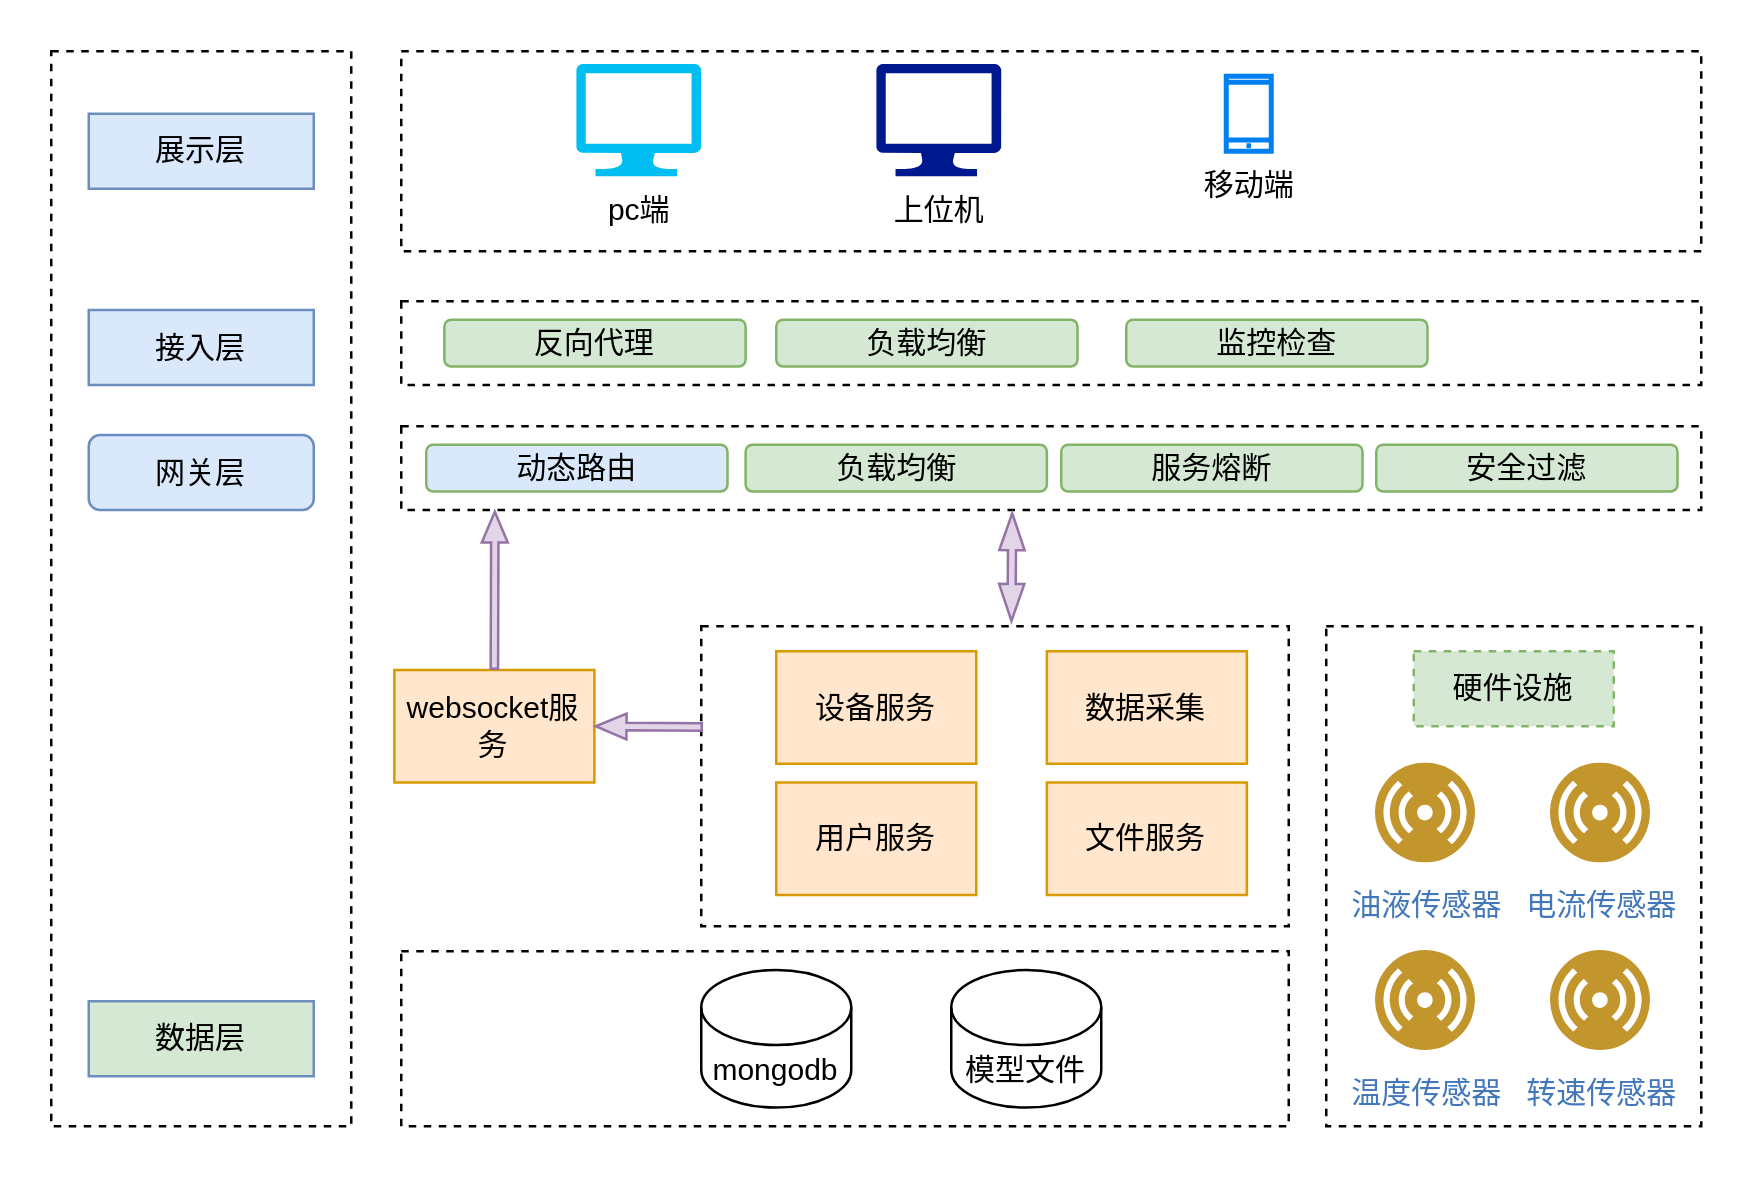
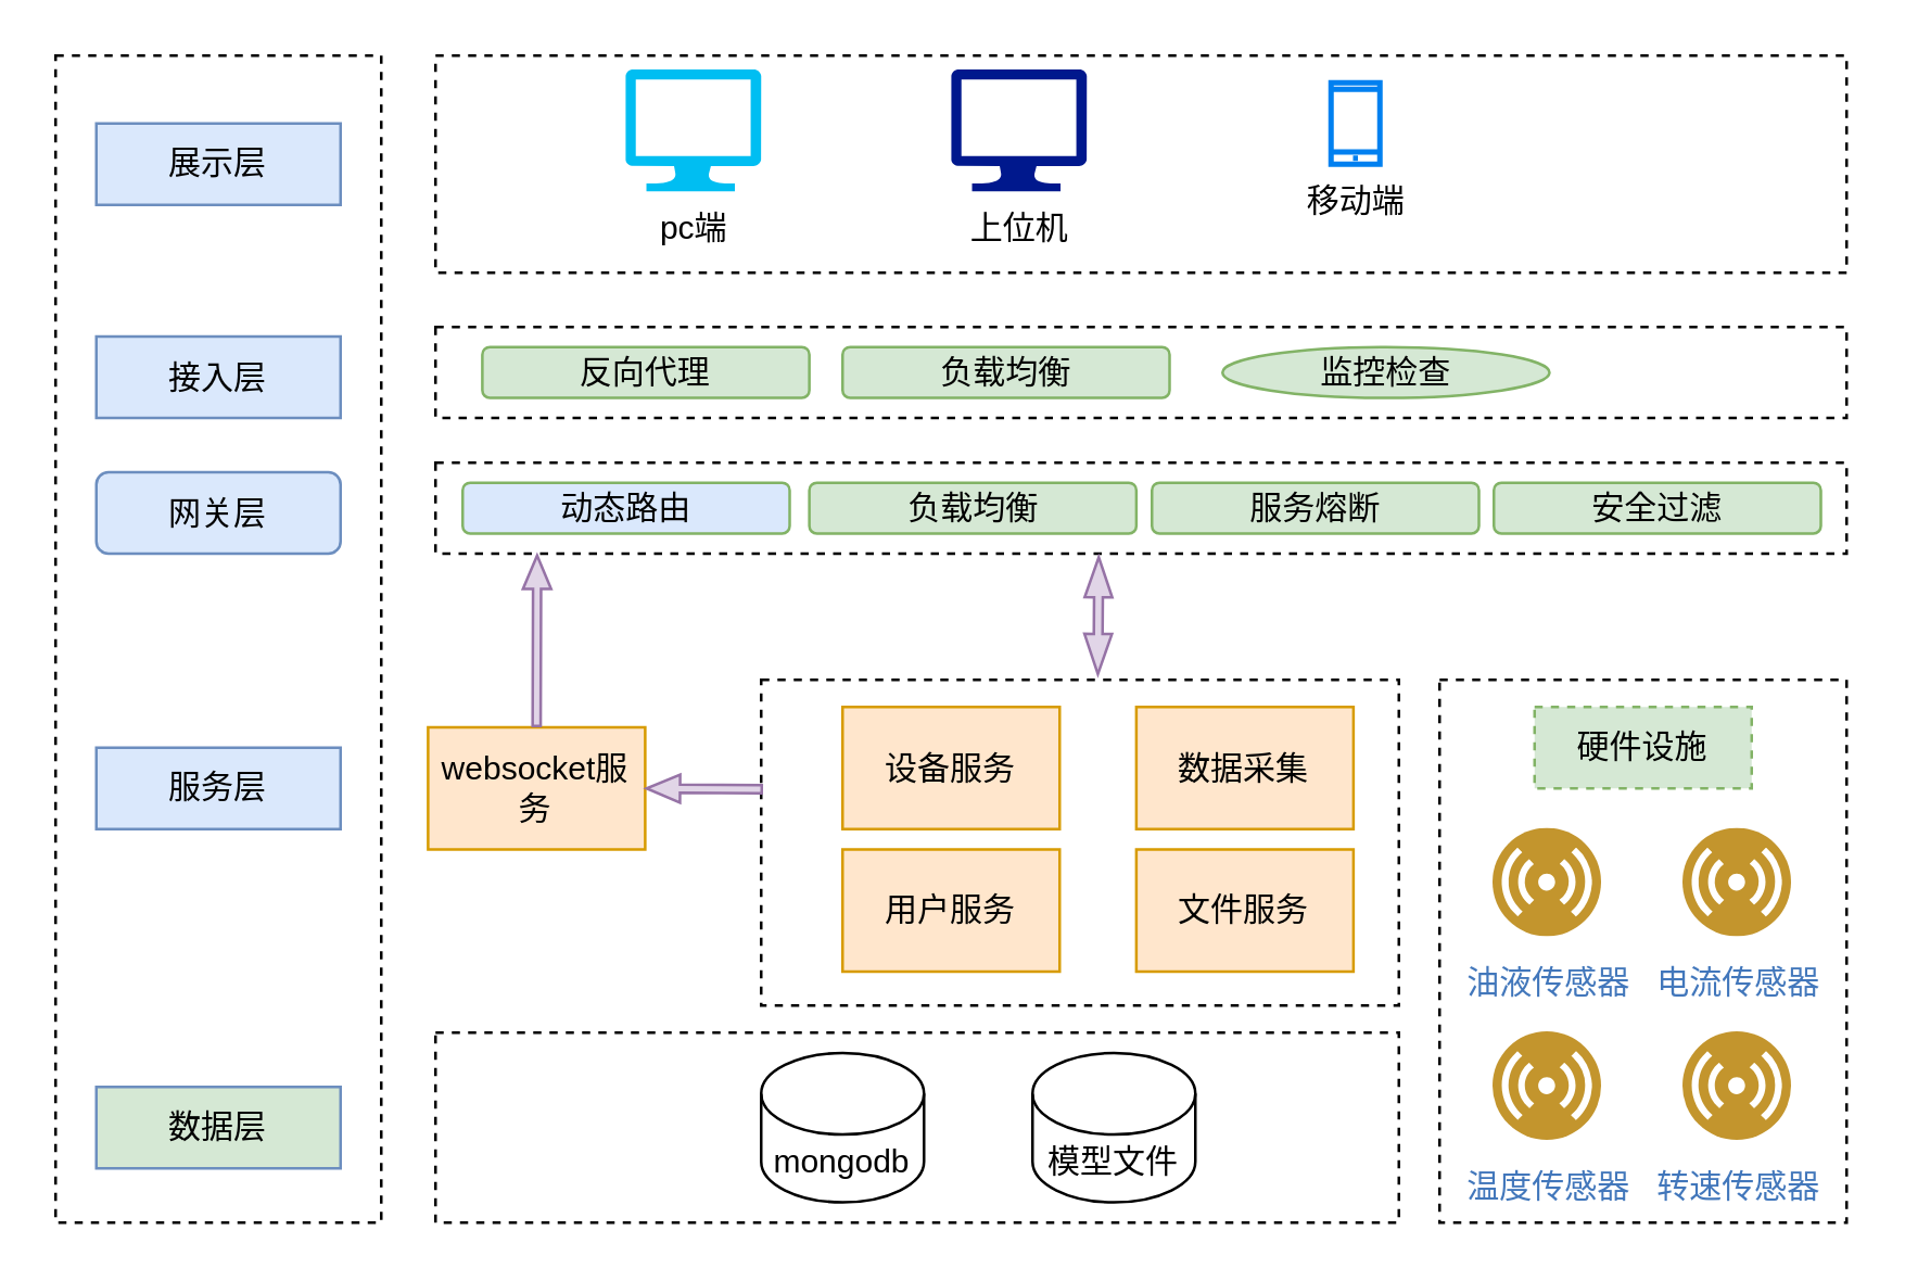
  <mxCell id="0" />
  <mxCell id="1" parent="0" />
  <mxCell id="2" value="" style="rounded=0;whiteSpace=wrap;html=1;dashed=1;" vertex="1" parent="1"><mxGeometry x="280" y="250" width="235" height="120" as="geometry" /></mxCell>
  <mxCell id="3" value="" style="rounded=0;whiteSpace=wrap;html=1;dashed=1;" vertex="1" parent="1"><mxGeometry x="160" y="20" width="520" height="80" as="geometry" /></mxCell>
  <mxCell id="4" value="" style="rounded=0;whiteSpace=wrap;html=1;dashed=1;" vertex="1" parent="1"><mxGeometry x="160" y="120" width="520" height="33.5" as="geometry" /></mxCell>
  <mxCell id="5" value="设备服务" style="rounded=0;whiteSpace=wrap;html=1;fillColor=#ffe6cc;strokeColor=#d79b00;" vertex="1" parent="1"><mxGeometry x="310" y="260" width="80" height="45" as="geometry" /></mxCell>
  <mxCell id="6" value="" style="rounded=0;whiteSpace=wrap;html=1;dashed=1;" vertex="1" parent="1"><mxGeometry x="20" y="20" width="120" height="430" as="geometry" /></mxCell>
  <mxCell id="7" value="展示层" style="rounded=0;whiteSpace=wrap;html=1;fillColor=#dae8fc;strokeColor=#6c8ebf;" vertex="1" parent="1"><mxGeometry x="35" y="45" width="90" height="30" as="geometry" /></mxCell>
  <mxCell id="8" value="接入层" style="rounded=0;whiteSpace=wrap;html=1;fillColor=#dae8fc;strokeColor=#6c8ebf;" vertex="1" parent="1"><mxGeometry x="35" y="123.5" width="90" height="30" as="geometry" /></mxCell>
  <mxCell id="9" value="网关层" style="whiteSpace=wrap;html=1;fillColor=#dae8fc;strokeColor=#6c8ebf;rounded=1;" vertex="1" parent="1"><mxGeometry x="35" y="173.5" width="90" height="30" as="geometry" /></mxCell>
  <mxCell id="10" value="pc端" style="verticalLabelPosition=bottom;html=1;verticalAlign=top;align=center;strokeColor=none;fillColor=#00BEF2;shape=mxgraph.azure.computer;pointerEvents=1;" vertex="1" parent="1"><mxGeometry x="230" y="25" width="50" height="45" as="geometry" /></mxCell>
  <mxCell id="11" value="上位机" style="sketch=0;aspect=fixed;pointerEvents=1;shadow=0;dashed=0;html=1;strokeColor=none;labelPosition=center;verticalLabelPosition=bottom;verticalAlign=top;align=center;fillColor=#00188D;shape=mxgraph.azure.computer" vertex="1" parent="1"><mxGeometry x="350" y="25" width="50" height="45" as="geometry" /></mxCell>
  <mxCell id="12" value="移动端" style="html=1;verticalLabelPosition=bottom;align=center;labelBackgroundColor=#ffffff;verticalAlign=top;strokeWidth=2;strokeColor=#0080F0;shadow=0;dashed=0;shape=mxgraph.ios7.icons.smartphone;" vertex="1" parent="1"><mxGeometry x="490" y="30" width="18" height="30" as="geometry" /></mxCell>
  <mxCell id="13" value="" style="rounded=0;whiteSpace=wrap;html=1;dashed=1;" vertex="1" parent="1"><mxGeometry x="530" y="250" width="150" height="200" as="geometry" /></mxCell>
  <mxCell id="14" value="" style="rounded=0;whiteSpace=wrap;html=1;dashed=1;" vertex="1" parent="1"><mxGeometry x="160" y="380" width="355" height="70" as="geometry" /></mxCell>
  <mxCell id="15" value="反向代理" style="rounded=1;whiteSpace=wrap;html=1;fillColor=#d5e8d4;strokeColor=#82b366;" vertex="1" parent="1"><mxGeometry x="177.25" y="127.37" width="120.5" height="18.75" as="geometry" /></mxCell>
+ <mxCell id="16" value="服务层" style="rounded=0;whiteSpace=wrap;html=1;fillColor=#dae8fc;strokeColor=#6c8ebf;" vertex="1" parent="1"><mxGeometry x="35" y="275" width="90" height="30" as="geometry" /></mxCell>
  <mxCell id="17" value="数据层" style="rounded=0;whiteSpace=wrap;html=1;fillColor=#d5e8d4;strokeColor=#6c8ebf;" vertex="1" parent="1"><mxGeometry x="35" y="400" width="90" height="30" as="geometry" /></mxCell>
  <mxCell id="18" value="负载均衡" style="rounded=1;whiteSpace=wrap;html=1;fillColor=#d5e8d4;strokeColor=#82b366;" vertex="1" parent="1"><mxGeometry x="310" y="127.37" width="120.5" height="18.75" as="geometry" /></mxCell>
- <mxCell id="19" value="监控检查" style="rounded=1;whiteSpace=wrap;html=1;fillColor=#d5e8d4;strokeColor=#82b366;" vertex="1" parent="1"><mxGeometry x="450" y="127.37" width="120.5" height="18.75" as="geometry" /></mxCell>
+ <mxCell id="19" value="监控检查" style="ellipse;whiteSpace=wrap;html=1;fillColor=#d5e8d4;strokeColor=#82b366;" vertex="1" parent="1"><mxGeometry x="450" y="127.37" width="120.5" height="18.75" as="geometry" /></mxCell>
  <mxCell id="20" value="" style="rounded=0;whiteSpace=wrap;html=1;dashed=1;" vertex="1" parent="1"><mxGeometry x="160" y="170" width="520" height="33.5" as="geometry" /></mxCell>
  <mxCell id="21" value="动态路由" style="rounded=1;whiteSpace=wrap;html=1;fillColor=#dae8fc;strokeColor=#82b366;" vertex="1" parent="1"><mxGeometry x="170" y="177.37" width="120.5" height="18.75" as="geometry" /></mxCell>
  <mxCell id="22" value="负载均衡" style="rounded=1;whiteSpace=wrap;html=1;fillColor=#d5e8d4;strokeColor=#82b366;" vertex="1" parent="1"><mxGeometry x="297.75" y="177.37" width="120.5" height="18.75" as="geometry" /></mxCell>
  <mxCell id="23" value="安全过滤" style="rounded=1;whiteSpace=wrap;html=1;fillColor=#d5e8d4;strokeColor=#82b366;" vertex="1" parent="1"><mxGeometry x="550" y="177.37" width="120.5" height="18.75" as="geometry" /></mxCell>
  <mxCell id="24" value="服务熔断" style="rounded=1;whiteSpace=wrap;html=1;fillColor=#d5e8d4;strokeColor=#82b366;" vertex="1" parent="1"><mxGeometry x="424" y="177.37" width="120.5" height="18.75" as="geometry" /></mxCell>
  <mxCell id="25" value="用户服务" style="rounded=0;whiteSpace=wrap;html=1;fillColor=#ffe6cc;strokeColor=#d79b00;" vertex="1" parent="1"><mxGeometry x="310" y="312.5" width="80" height="45" as="geometry" /></mxCell>
  <mxCell id="26" value="websocket服务" style="rounded=0;whiteSpace=wrap;html=1;fillColor=#ffe6cc;strokeColor=#d79b00;" vertex="1" parent="1"><mxGeometry x="157.25" y="267.5" width="80" height="45" as="geometry" /></mxCell>
  <mxCell id="27" value="文件服务" style="rounded=0;whiteSpace=wrap;html=1;fillColor=#ffe6cc;strokeColor=#d79b00;" vertex="1" parent="1"><mxGeometry x="418.25" y="312.5" width="80" height="45" as="geometry" /></mxCell>
  <mxCell id="28" value="数据采集" style="rounded=0;whiteSpace=wrap;html=1;fillColor=#ffe6cc;strokeColor=#d79b00;" vertex="1" parent="1"><mxGeometry x="418.25" y="260" width="80" height="45" as="geometry" /></mxCell>
  <mxCell id="29" value="mongodb" style="shape=cylinder3;whiteSpace=wrap;html=1;boundedLbl=1;backgroundOutline=1;size=15;" vertex="1" parent="1"><mxGeometry x="280" y="387.5" width="60" height="55" as="geometry" /></mxCell>
  <mxCell id="30" value="模型文件" style="shape=cylinder3;whiteSpace=wrap;html=1;boundedLbl=1;backgroundOutline=1;size=15;" vertex="1" parent="1"><mxGeometry x="380" y="387.5" width="60" height="55" as="geometry" /></mxCell>
  <mxCell id="31" value="油液传感器" style="aspect=fixed;perimeter=ellipsePerimeter;html=1;align=center;shadow=0;dashed=0;fontColor=#4277BB;labelBackgroundColor=#ffffff;fontSize=12;spacingTop=3;image;image=img/lib/ibm/users/sensor.svg;" vertex="1" parent="1"><mxGeometry x="550" y="305" width="40" height="40" as="geometry" /></mxCell>
  <mxCell id="32" value="温度传感器" style="aspect=fixed;perimeter=ellipsePerimeter;html=1;align=center;shadow=0;dashed=0;fontColor=#4277BB;labelBackgroundColor=#ffffff;fontSize=12;spacingTop=3;image;image=img/lib/ibm/users/sensor.svg;" vertex="1" parent="1"><mxGeometry x="550" y="380" width="40" height="40" as="geometry" /></mxCell>
  <mxCell id="33" value="转速传感器" style="aspect=fixed;perimeter=ellipsePerimeter;html=1;align=center;shadow=0;dashed=0;fontColor=#4277BB;labelBackgroundColor=#ffffff;fontSize=12;spacingTop=3;image;image=img/lib/ibm/users/sensor.svg;" vertex="1" parent="1"><mxGeometry x="620" y="380" width="40" height="40" as="geometry" /></mxCell>
  <mxCell id="34" value="电流传感器" style="aspect=fixed;perimeter=ellipsePerimeter;html=1;align=center;shadow=0;dashed=0;fontColor=#4277BB;labelBackgroundColor=#ffffff;fontSize=12;spacingTop=3;image;image=img/lib/ibm/users/sensor.svg;" vertex="1" parent="1"><mxGeometry x="620" y="305" width="40" height="40" as="geometry" /></mxCell>
  <mxCell id="35" value="硬件设施" style="rounded=0;whiteSpace=wrap;html=1;dashed=1;fillColor=#d5e8d4;strokeColor=#82b366;" vertex="1" parent="1"><mxGeometry x="565" y="260" width="80" height="30" as="geometry" /></mxCell>
  <mxCell id="36" value="" style="shape=flexArrow;endArrow=classic;html=1;rounded=0;width=2.953;endSize=3.785;endWidth=6.42;entryX=0.072;entryY=1.005;entryDx=0;entryDy=0;entryPerimeter=0;exitX=0.5;exitY=0;exitDx=0;exitDy=0;fillColor=#e1d5e7;strokeColor=#9673a6;" edge="1" parent="1" source="26" target="20"><mxGeometry width="50" height="50" relative="1" as="geometry"><mxPoint x="230" y="560" as="sourcePoint" /><mxPoint x="280" y="510" as="targetPoint" /></mxGeometry></mxCell>
  <mxCell id="37" value="" style="shape=flexArrow;endArrow=classic;html=1;rounded=0;width=2.953;endSize=3.785;endWidth=6.42;exitX=0.003;exitY=0.336;exitDx=0;exitDy=0;exitPerimeter=0;fillColor=#e1d5e7;strokeColor=#9673a6;" edge="1" parent="1" source="2"><mxGeometry width="50" height="50" relative="1" as="geometry"><mxPoint x="187.25" y="340" as="sourcePoint" /><mxPoint x="237.25" y="290" as="targetPoint" /></mxGeometry></mxCell>
  <mxCell id="38" value="" style="shape=flexArrow;endArrow=classic;startArrow=classic;html=1;rounded=0;width=3.2;endSize=4.58;endWidth=5.92;startWidth=5.92;startSize=4.58;entryX=0.47;entryY=1.025;entryDx=0;entryDy=0;exitX=0.528;exitY=-0.014;exitDx=0;exitDy=0;exitPerimeter=0;entryPerimeter=0;fillColor=#e1d5e7;strokeColor=#9673a6;" edge="1" parent="1" source="2" target="20"><mxGeometry width="100" height="100" relative="1" as="geometry"><mxPoint x="470" y="650" as="sourcePoint" /><mxPoint x="510" y="600" as="targetPoint" /></mxGeometry></mxCell>
